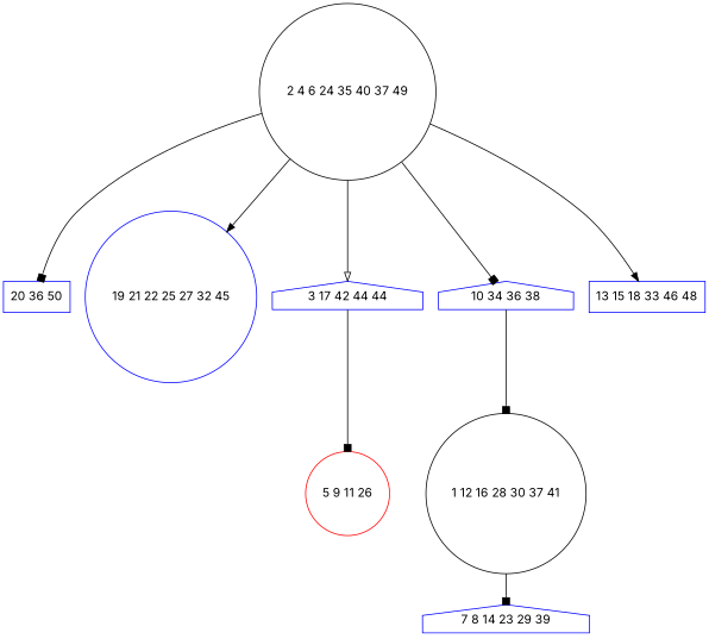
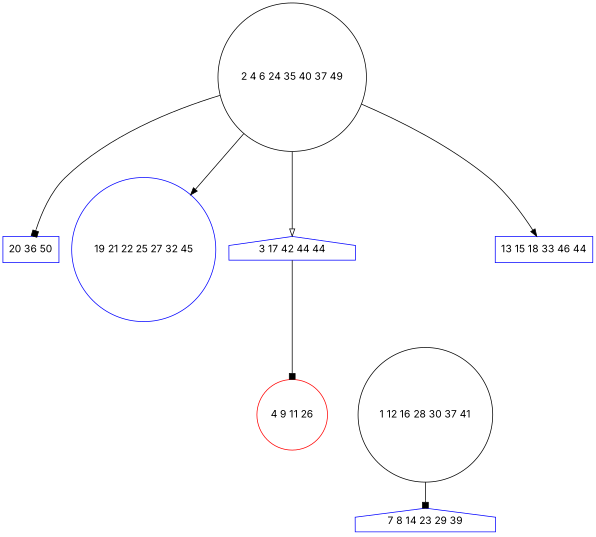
  digraph {
    fontname=Inter
    node [color=blue fontname=Inter shape=circle]
    edge [arrowhead=box fontname=Inter]
    n1 [color=black label="2 4 6 24 35 40 37 49"]
    n2 [label="20 36 50" shape=box]
    n3 [label="19 21 22 25 27 32 45"]
    n4 [label="3 17 42 44 44" shape=house]
-   n5 [label="10 34 36 38" shape=house]
-   n6 [label="13 15 18 33 46 48" shape=box]
-   n7 [color=red label="5 9 11 26"]
+   n6 [label="13 15 18 33 46 44" shape=box]
+   n7 [color=red label="4 9 11 26"]
    n8 [color=black label="1 12 16 28 30 37 41"]
    n9 [label="7 8 14 23 29 39" shape=house]
    n1 -> n2
    n1 -> n3 [arrowhead=normal]
    n1 -> n4 [arrowhead=onormal]
-   n1 -> n5
    n1 -> n6 [arrowhead=normal]
    n4 -> n7
-   n5 -> n8
    n8 -> n9
  }
